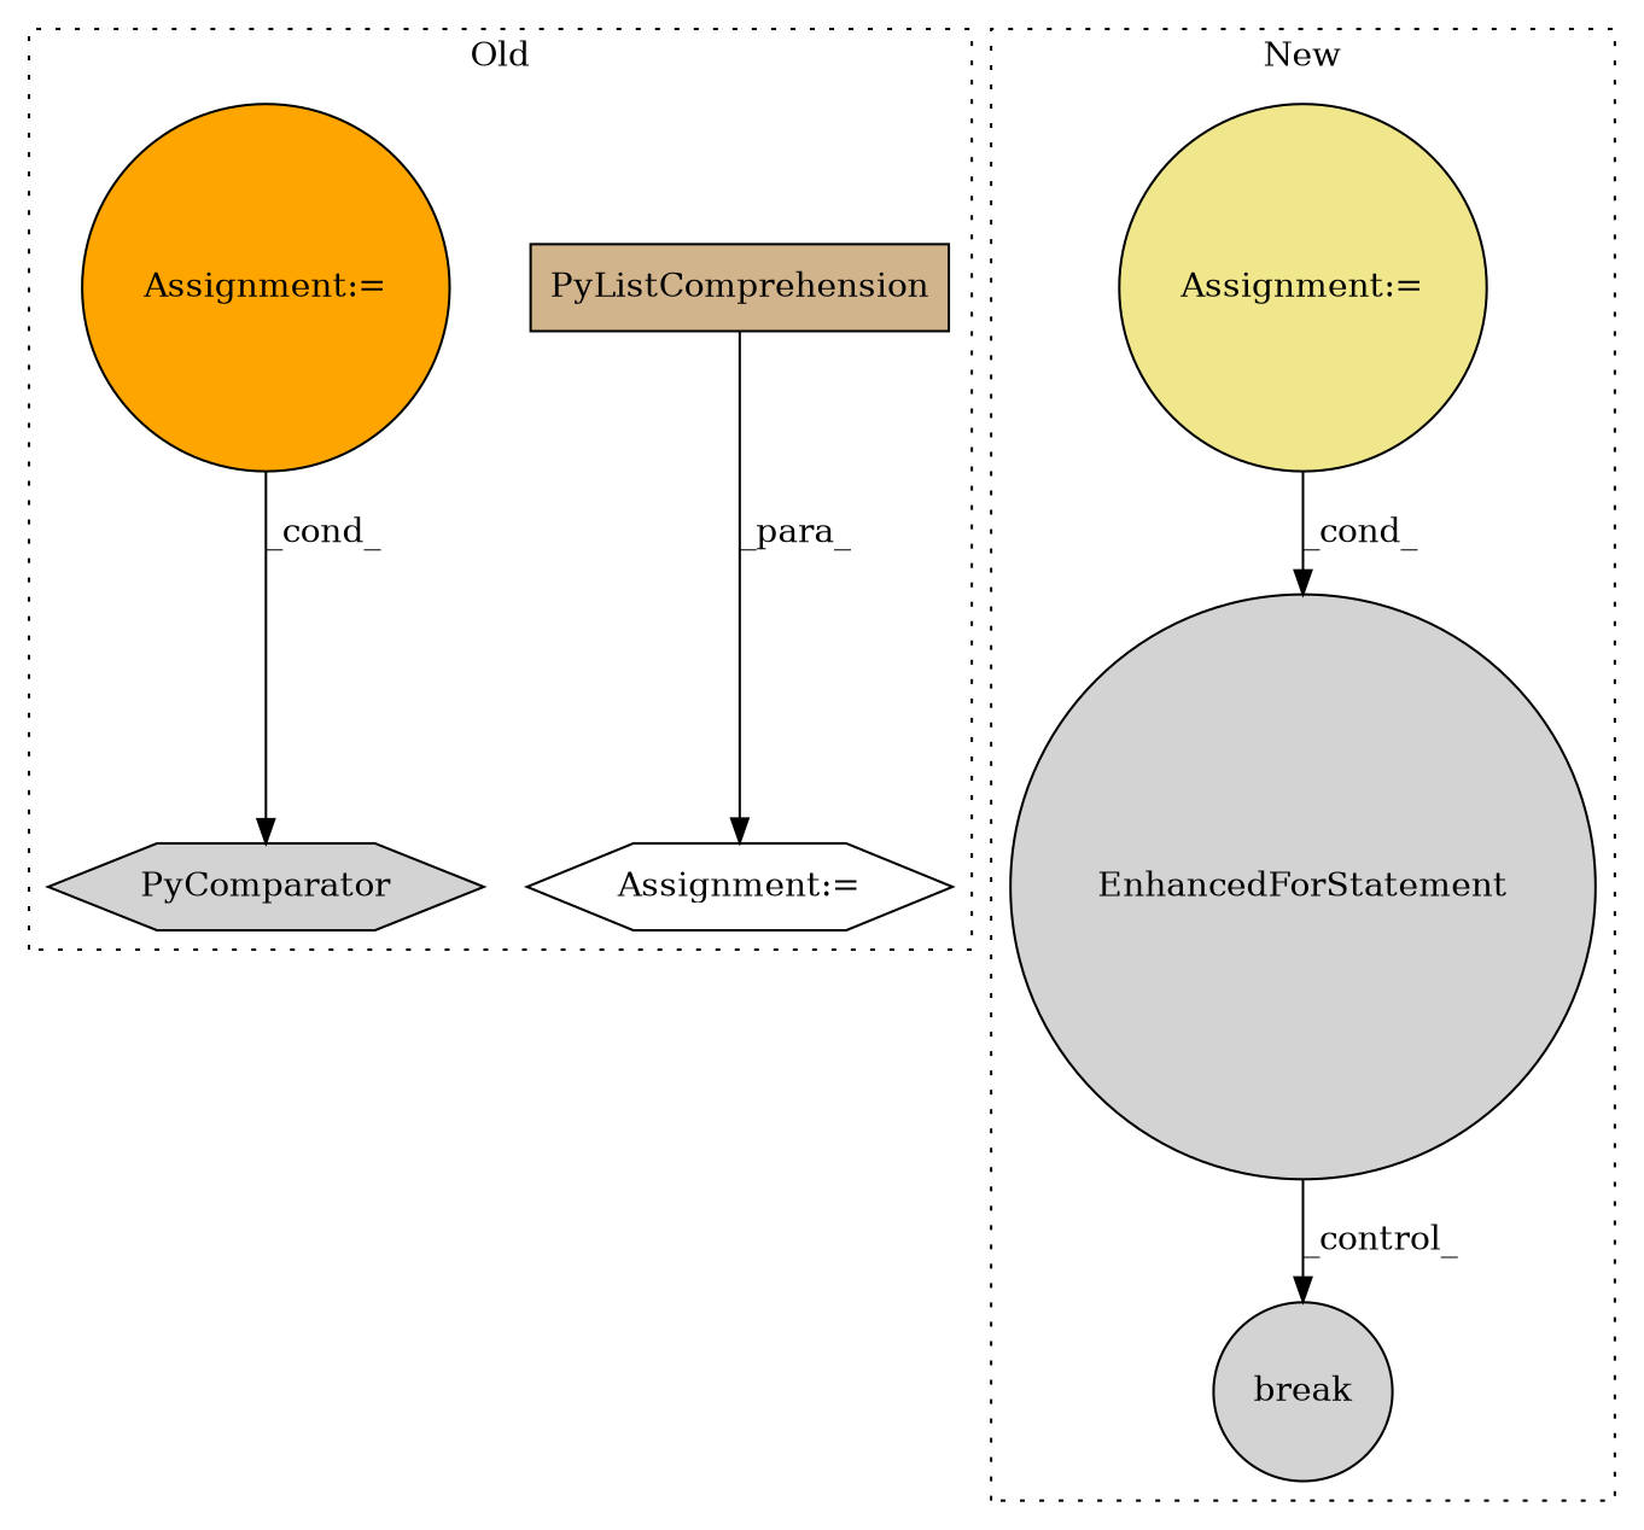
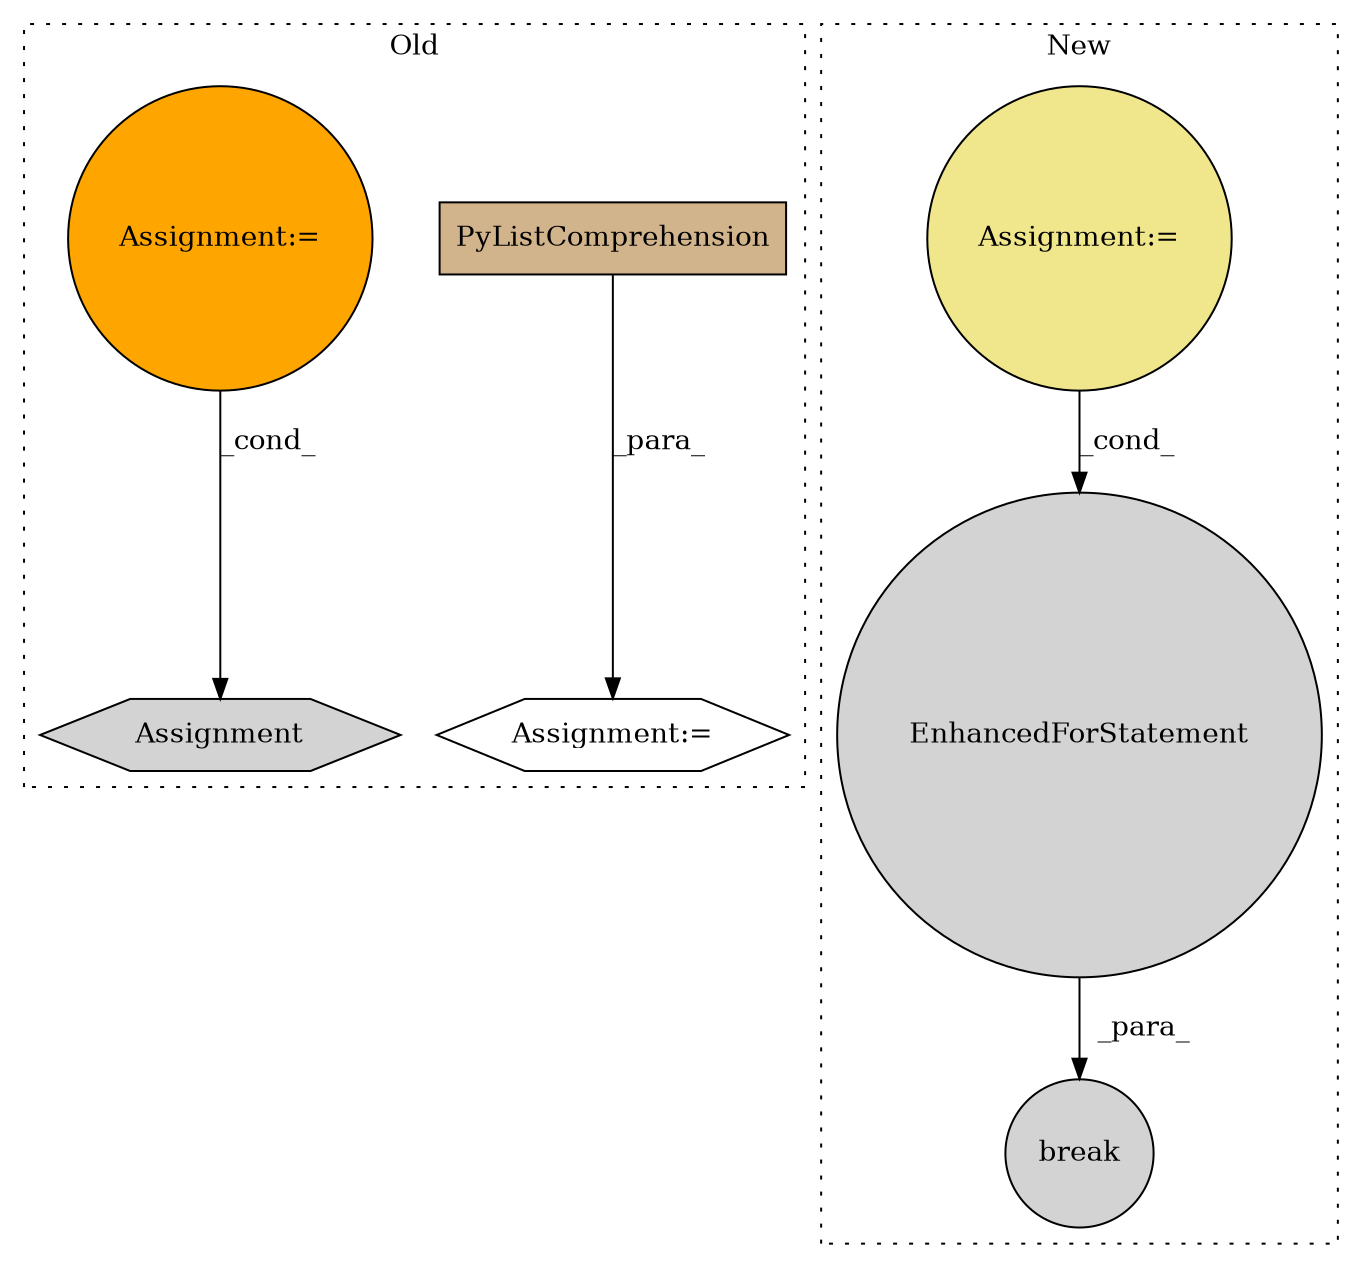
  digraph {
    node [a=7 fillcolor=lightgrey l=31 s=2759 shape=circle style=filled]
    n1 [a=109 fillcolor=tan l=118 label=PyListComprehension s=2680 shape=box]
-   n2 [a=113 label=PyComparator shape=hexagon]
+   n2 [a=113 label=Assignment shape=hexagon]
    n3 [fillcolor=white l=14 label="Assignment:=" s=2666 shape=hexagon]
    n4 [fillcolor=orange label="Assignment:="]
    n5 [a=10 l=6 label=break s=2808]
    n6 [a=70 l="61,2" label=EnhancedForStatement s="2521,2625"]
    n7 [fillcolor=khaki l="61,2" label="Assignment:=" s="2521,2625"]
    subgraph cluster_1 {
      label=Old
      style=dotted
      n1
      n2
      n3
      n4
    }
    subgraph cluster_2 {
      label=New
      style=dotted
      n5
      n6
      n7
    }
    n1 -> n3 [label=_para_]
    n4 -> n2 [label=_cond_]
-   n6 -> n5 [label=_control_]
+   n6 -> n5 [label=_para_]
    n7 -> n6 [label=_cond_]
  }
